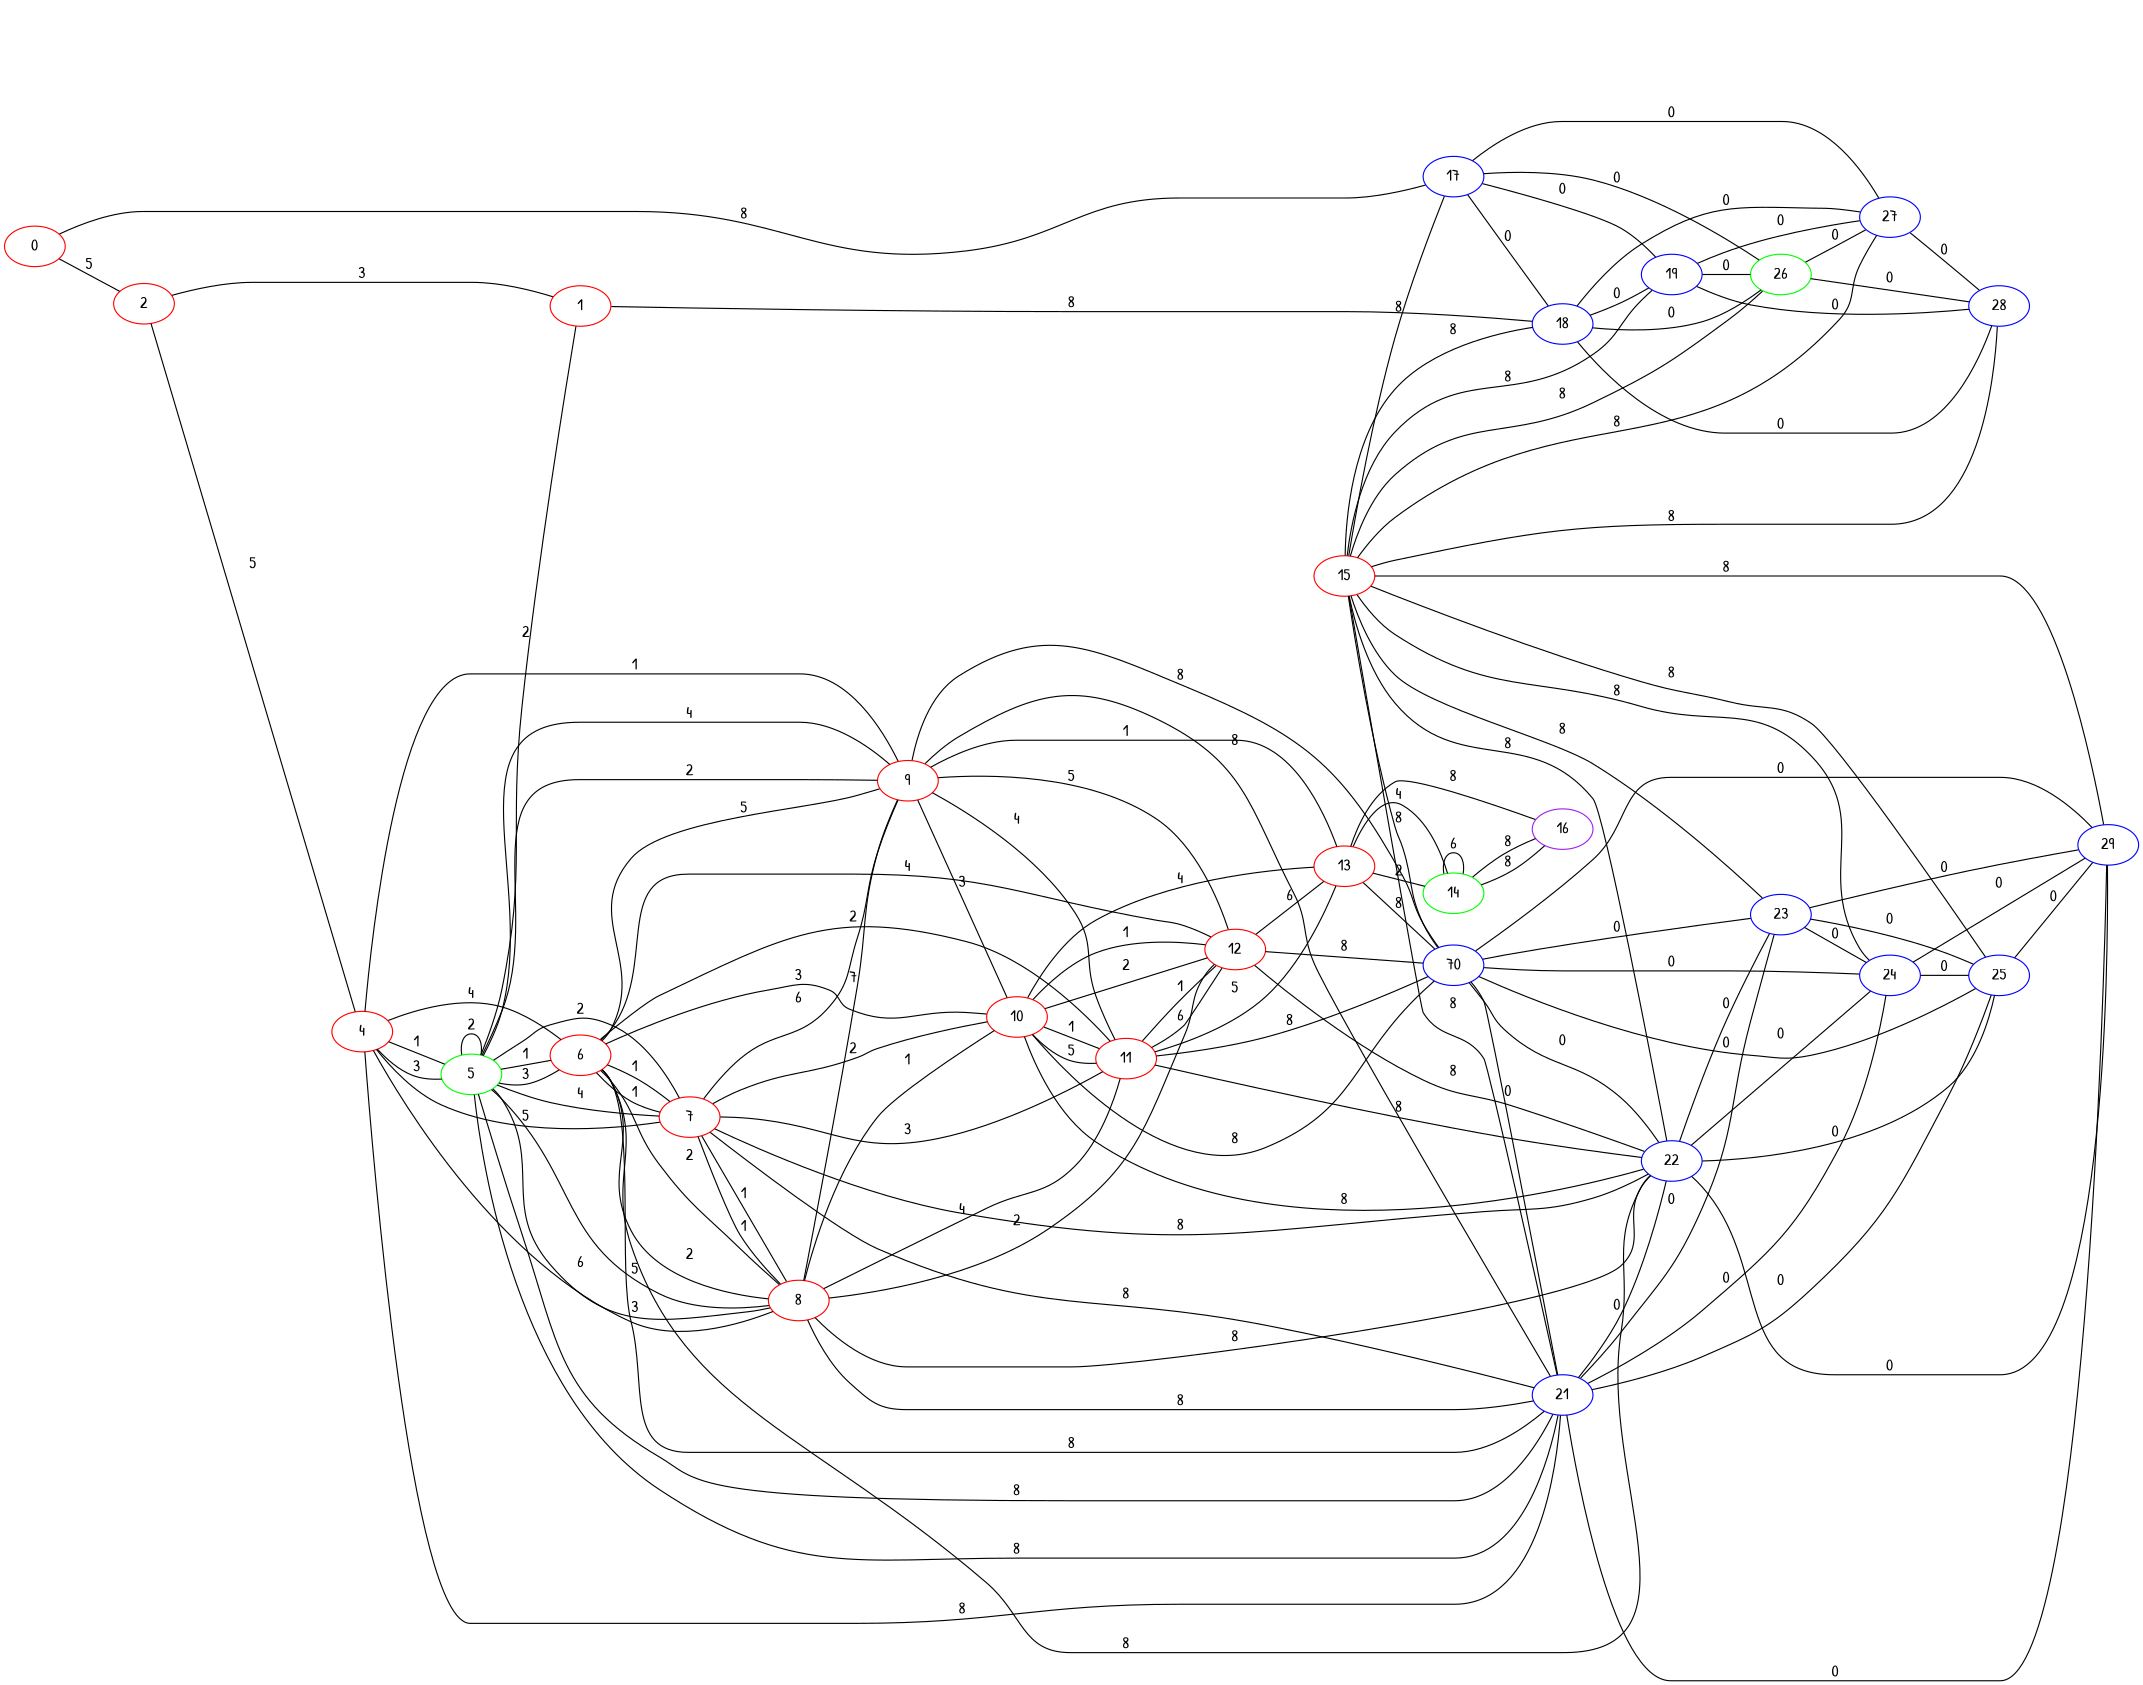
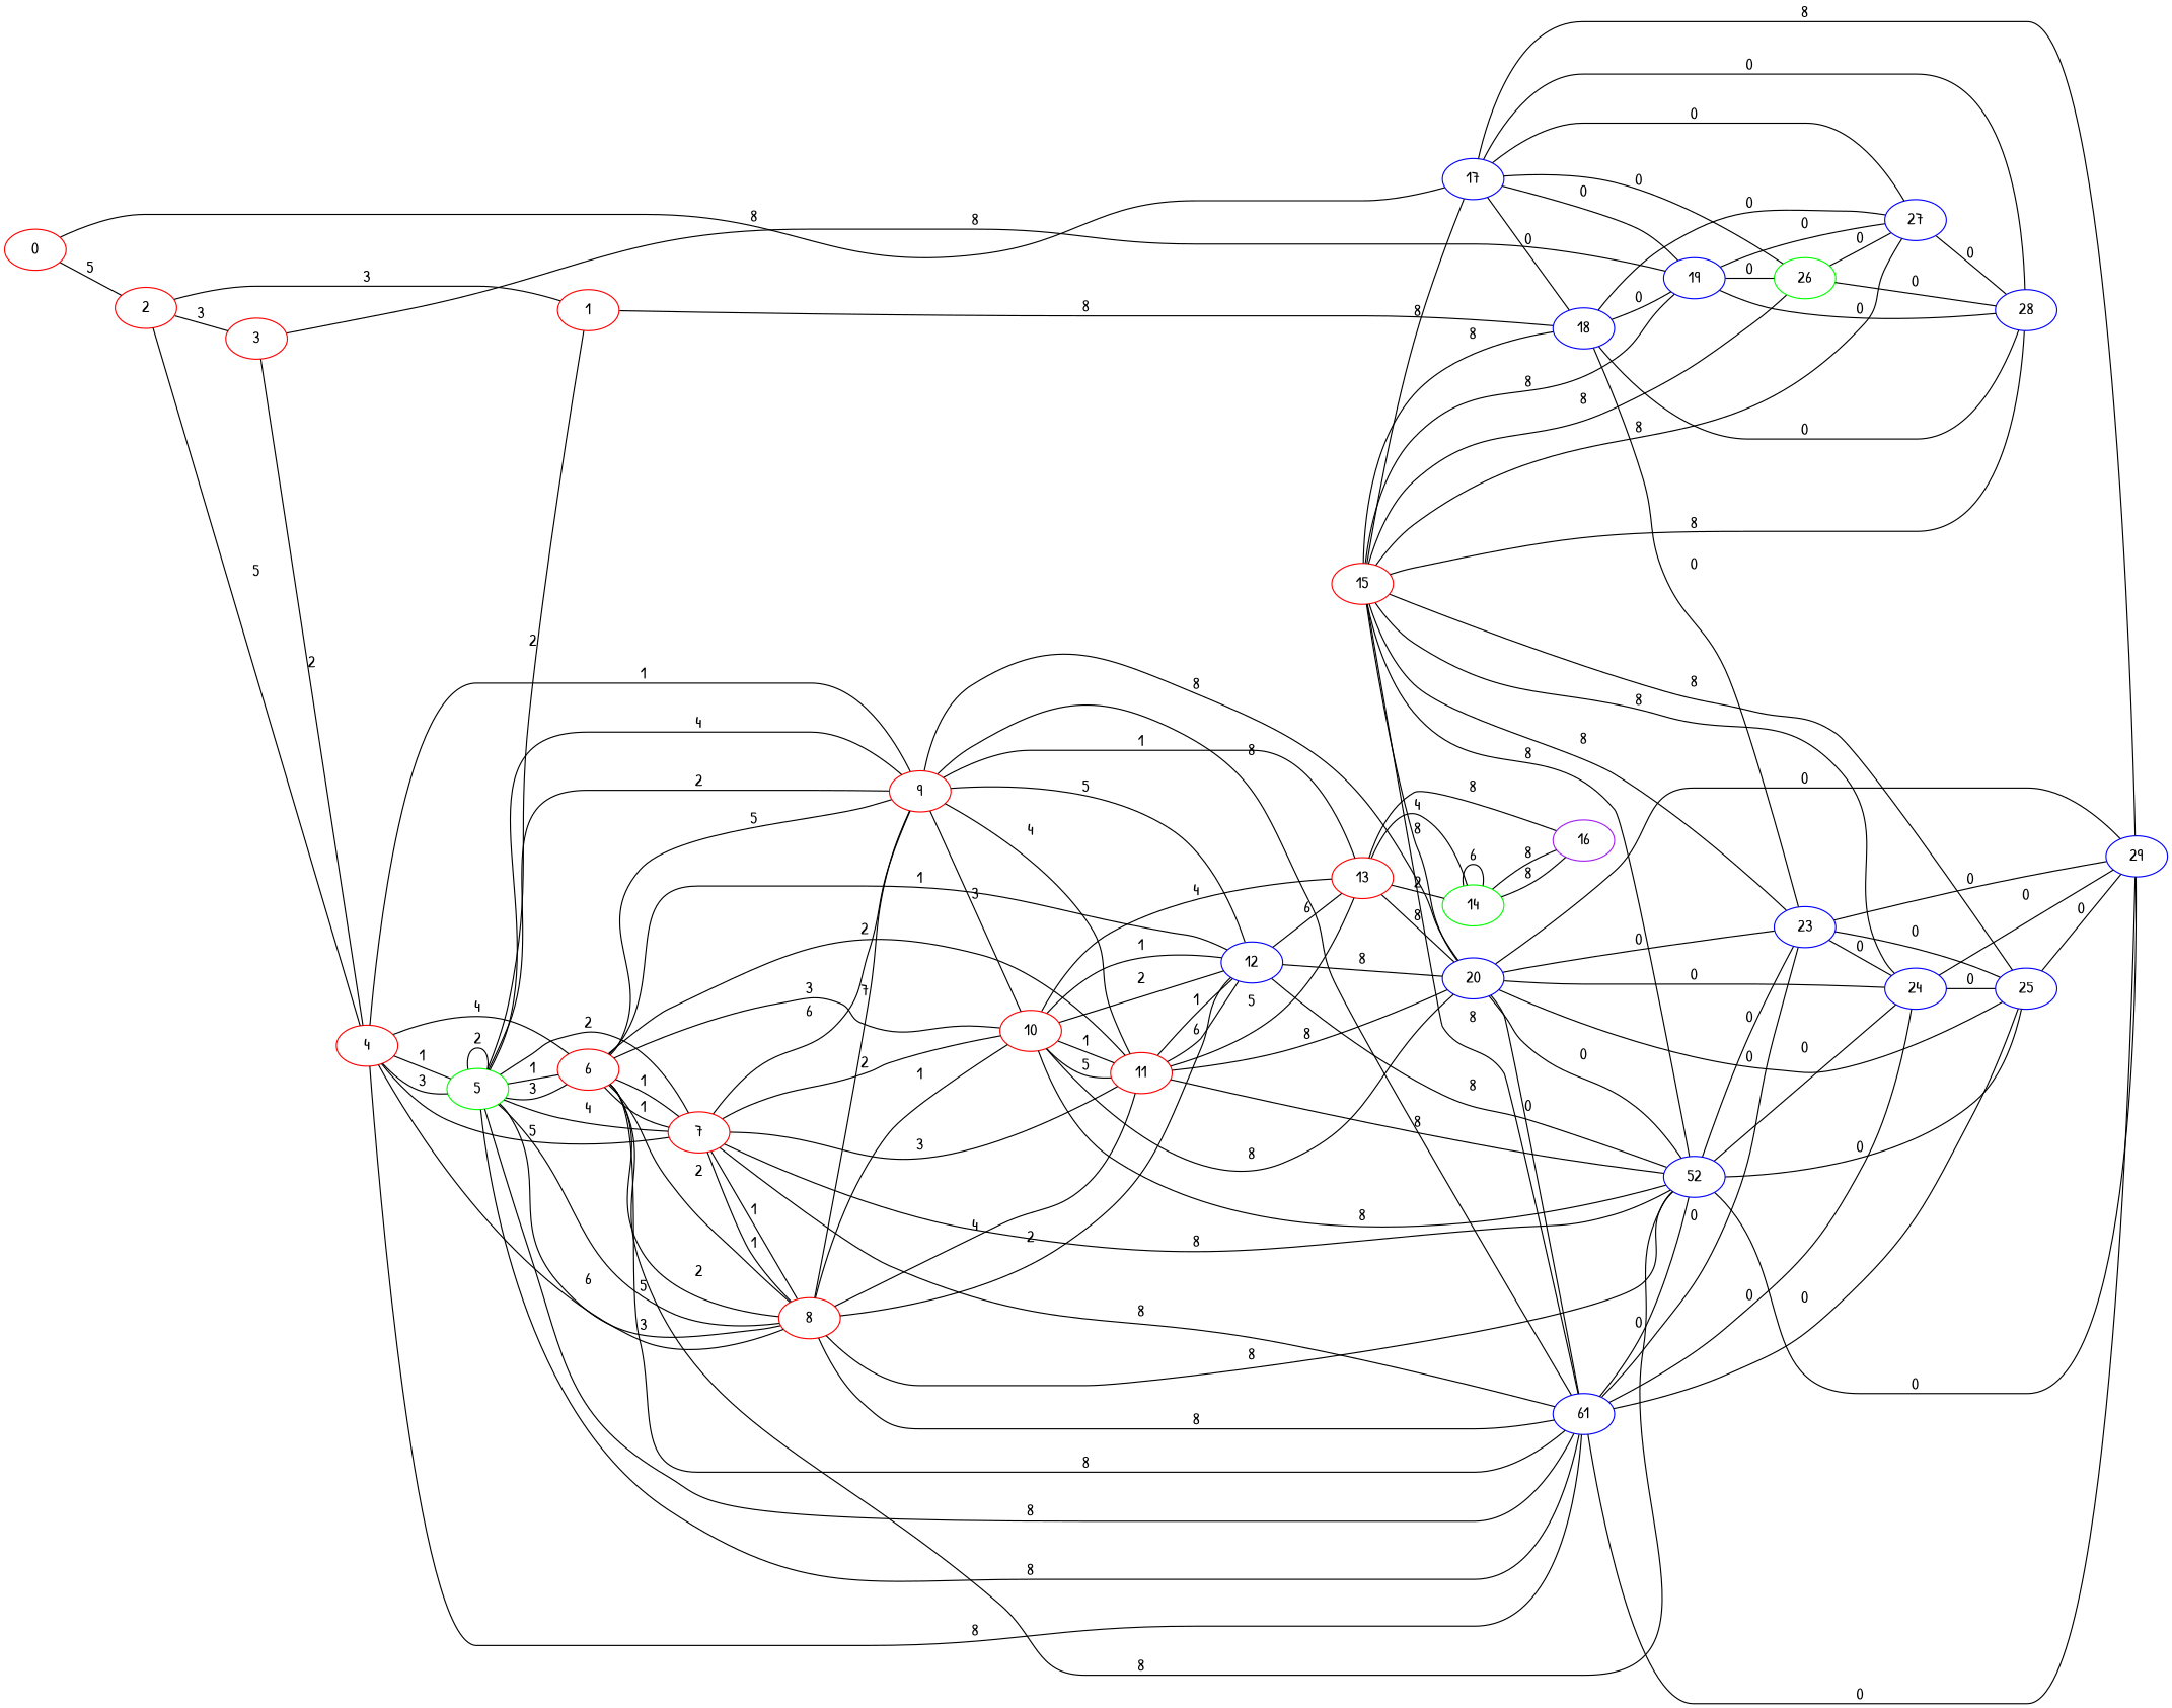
  graph {
    fontname="Patrick Hand"
    rankdir=LR
    node [color=red fontname="Patrick Hand" weight=1]
    edge [fontname="Patrick Hand"]
    0
    2
    17 [color=blue weight=3]
    1
    18 [color=blue weight=3]
+   3
    4
    19 [color=blue weight=3]
    26 [color=green weight=3]
    27 [color=blue weight=3]
    28 [color=blue weight=3]
    5 [color=green weight=2]
    6
    7
    8
    9
-   21 [color=blue weight=3]
+   21 [color=blue weight=3 label=61]
    10
    11
-   12
-   22 [color=blue weight=3]
+   12 [color=blue]
+   22 [color=blue weight=3 label=52]
    13
-   20 [color=blue weight=3 label=70]
+   20 [color=blue weight=3]
    23 [color=blue weight=3]
    24 [color=blue weight=3]
    25 [color=blue weight=3]
    29 [color=blue weight=3]
    14 [color=green weight=2]
    16 [color=purple weight=4]
    15
    0 -- 2 [label=5]
    0 -- 17 [label=8]
+   2 -- 3 [label=3]
    2 -- 4 [label=5]
    17 -- 18 [label=0]
    17 -- 19 [label=0]
    17 -- 26 [label=0]
    17 -- 27 [label=0]
+   17 -- 28 [label=0]
    1 -- 2 [label=3]
    1 -- 18 [label=8]
    18 -- 19 [label=0]
-   18 -- 26 [label=0]
+   18 -- 23 [label=0]
    18 -- 27 [label=0]
    18 -- 28 [label=0]
+   3 -- 4 [label=2]
+   3 -- 19 [label=8]
    4 -- 5 [label=1]
    4 -- 5 [label=3]
    4 -- 6 [label=4]
    4 -- 7 [label=5]
    4 -- 8 [label=6]
    4 -- 9 [label=1]
    4 -- 21 [label=8]
    19 -- 26 [label=0]
    19 -- 27 [label=0]
    19 -- 28 [label=0]
    26 -- 27 [label=0]
    26 -- 28 [label=0]
    27 -- 28 [label=0]
    5 -- 1 [label=2]
    5 -- 5 [label=2]
    5 -- 6 [label=3]
    5 -- 6 [label=1]
    5 -- 7 [label=4]
    5 -- 7 [label=2]
    5 -- 8 [label=5]
    5 -- 8 [label=3]
    5 -- 9 [label=2]
    5 -- 9 [label=4]
    5 -- 21 [label=8]
    5 -- 21 [label=8]
    6 -- 7 [label=1]
    6 -- 7 [label=1]
    6 -- 8 [label=2]
    6 -- 8 [label=2]
    6 -- 9 [label=5]
    6 -- 21 [label=8]
    6 -- 10 [label=3]
    6 -- 11 [label=2]
-   6 -- 12 [label=4]
+   6 -- 12 [label=1]
    6 -- 22 [label=8]
    7 -- 8 [label=1]
    7 -- 8 [label=1]
    7 -- 9 [label=6]
    7 -- 21 [label=8]
    7 -- 10 [label=2]
    7 -- 11 [label=3]
    7 -- 22 [label=8]
    8 -- 9 [label=7]
    8 -- 21 [label=8]
    8 -- 10 [label=1]
    8 -- 11 [label=4]
    8 -- 12 [label=2]
    8 -- 22 [label=8]
    9 -- 21 [label=8]
    9 -- 10 [label=3]
    9 -- 11 [label=4]
    9 -- 12 [label=5]
    9 -- 13 [label=1]
    9 -- 20 [label=8]
    21 -- 22 [label=0]
    21 -- 23 [label=0]
    21 -- 24 [label=0]
    21 -- 25 [label=0]
    21 -- 29 [label=0]
    10 -- 11 [label=1]
    10 -- 11 [label=5]
    10 -- 12 [label=2]
    10 -- 12 [label=1]
    10 -- 22 [label=8]
    10 -- 13 [label=4]
    10 -- 20 [label=8]
    11 -- 12 [label=1]
    11 -- 12 [label=6]
    11 -- 22 [label=8]
    11 -- 13 [label=5]
    11 -- 20 [label=8]
    12 -- 22 [label=8]
    12 -- 13 [label=6]
    12 -- 20 [label=8]
    22 -- 23 [label=0]
    22 -- 24 [label=0]
    22 -- 25 [label=0]
    22 -- 29 [label=0]
    13 -- 20 [label=8]
    13 -- 14 [label=4]
    13 -- 14 [label=2]
    13 -- 16 [label=8]
    20 -- 21 [label=0]
    20 -- 22 [label=0]
    20 -- 23 [label=0]
    20 -- 24 [label=0]
    20 -- 25 [label=0]
    20 -- 29 [label=0]
    23 -- 24 [label=0]
    23 -- 25 [label=0]
    23 -- 29 [label=0]
    24 -- 25 [label=0]
    24 -- 29 [label=0]
    25 -- 29 [label=0]
    14 -- 14 [label=6]
    14 -- 16 [label=8]
    14 -- 16 [label=8]
    15 -- 17 [label=8]
    15 -- 18 [label=8]
    15 -- 19 [label=8]
    15 -- 26 [label=8]
    15 -- 27 [label=8]
    15 -- 28 [label=8]
    15 -- 21 [label=8]
    15 -- 22 [label=8]
    15 -- 20 [label=8]
    15 -- 23 [label=8]
    15 -- 24 [label=8]
    15 -- 25 [label=8]
-   15 -- 29 [label=8]
+   17 -- 29 [label=8]
  }
